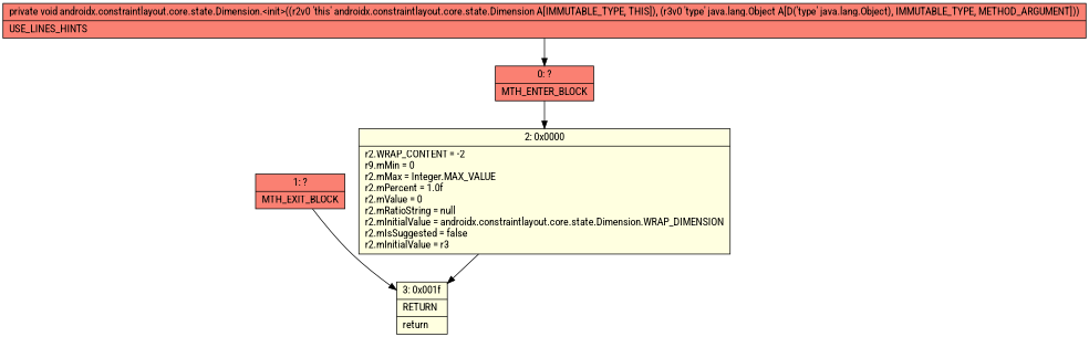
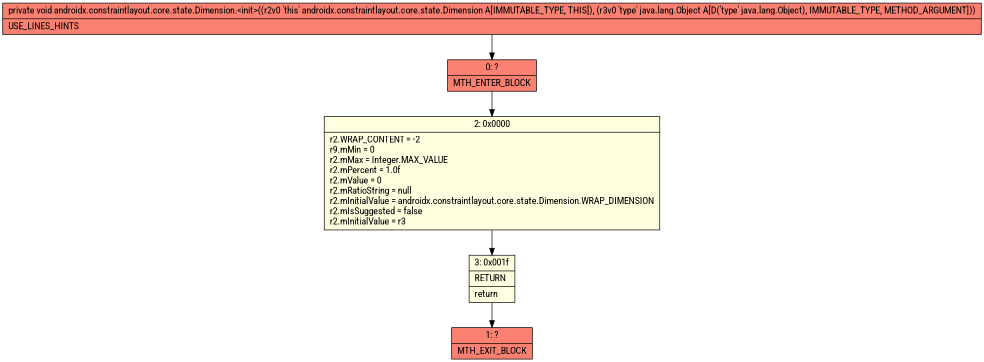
  digraph {
    fontname="Roboto Condensed"
    node [fillcolor=salmon fontname="Roboto Condensed" shape=record style=filled]
    edge [fontname="Roboto Condensed"]
    n1 [label="{0\:\ ?|MTH_ENTER_BLOCK\l}"]
    n2 [fillcolor=lightyellow label="{2\:\ 0x0000|r2.WRAP_CONTENT = \-2\lr9.mMin = 0\lr2.mMax = Integer.MAX_VALUE\lr2.mPercent = 1.0f\lr2.mValue = 0\lr2.mRatioString = null\lr2.mInitialValue = androidx.constraintlayout.core.state.Dimension.WRAP_DIMENSION\lr2.mIsSuggested = false\lr2.mInitialValue = r3\l}"]
    n3 [fillcolor=lightyellow label="{3\:\ 0x001f|RETURN\l|return\l}"]
    n4 [label="{1\:\ ?|MTH_EXIT_BLOCK\l}"]
    n5 [label="{private void androidx.constraintlayout.core.state.Dimension.\<init\>((r2v0 'this' androidx.constraintlayout.core.state.Dimension A[IMMUTABLE_TYPE, THIS]), (r3v0 'type' java.lang.Object A[D('type' java.lang.Object), IMMUTABLE_TYPE, METHOD_ARGUMENT]))  | USE_LINES_HINTS\l}"]
    n1 -> n2
    n2 -> n3
-   n4 -> n3
+   n3 -> n4
    n5 -> n1
  }
